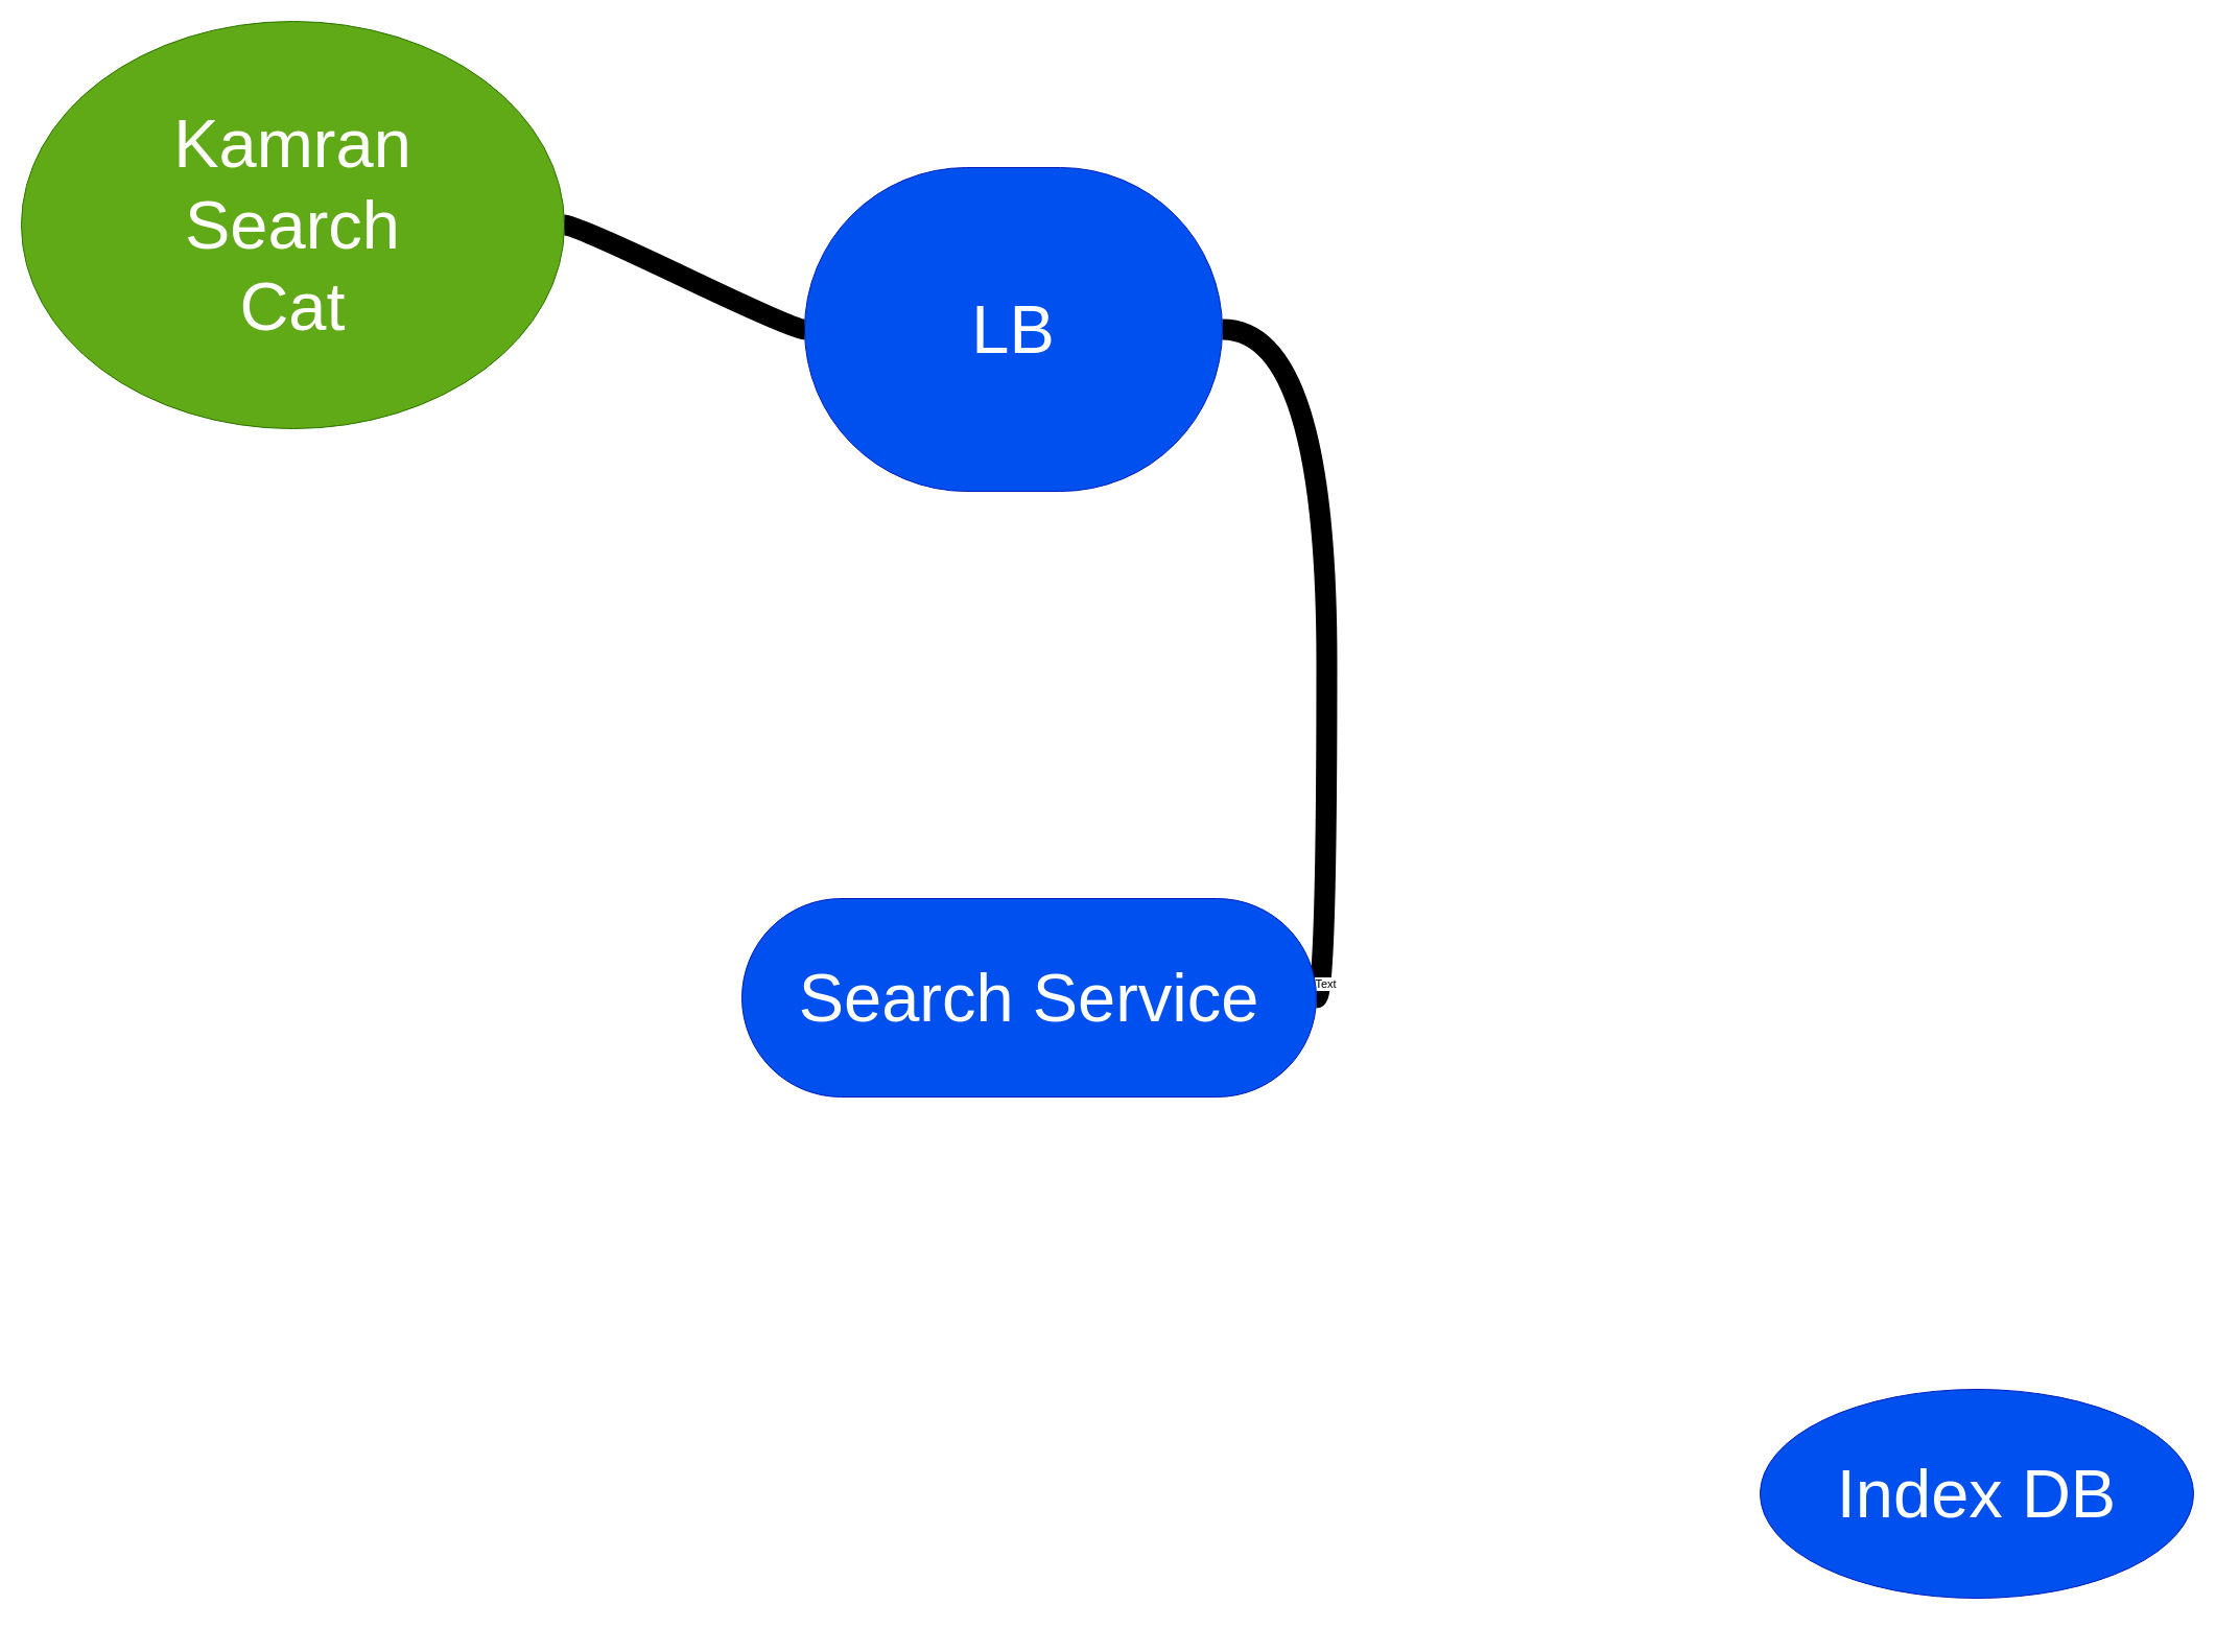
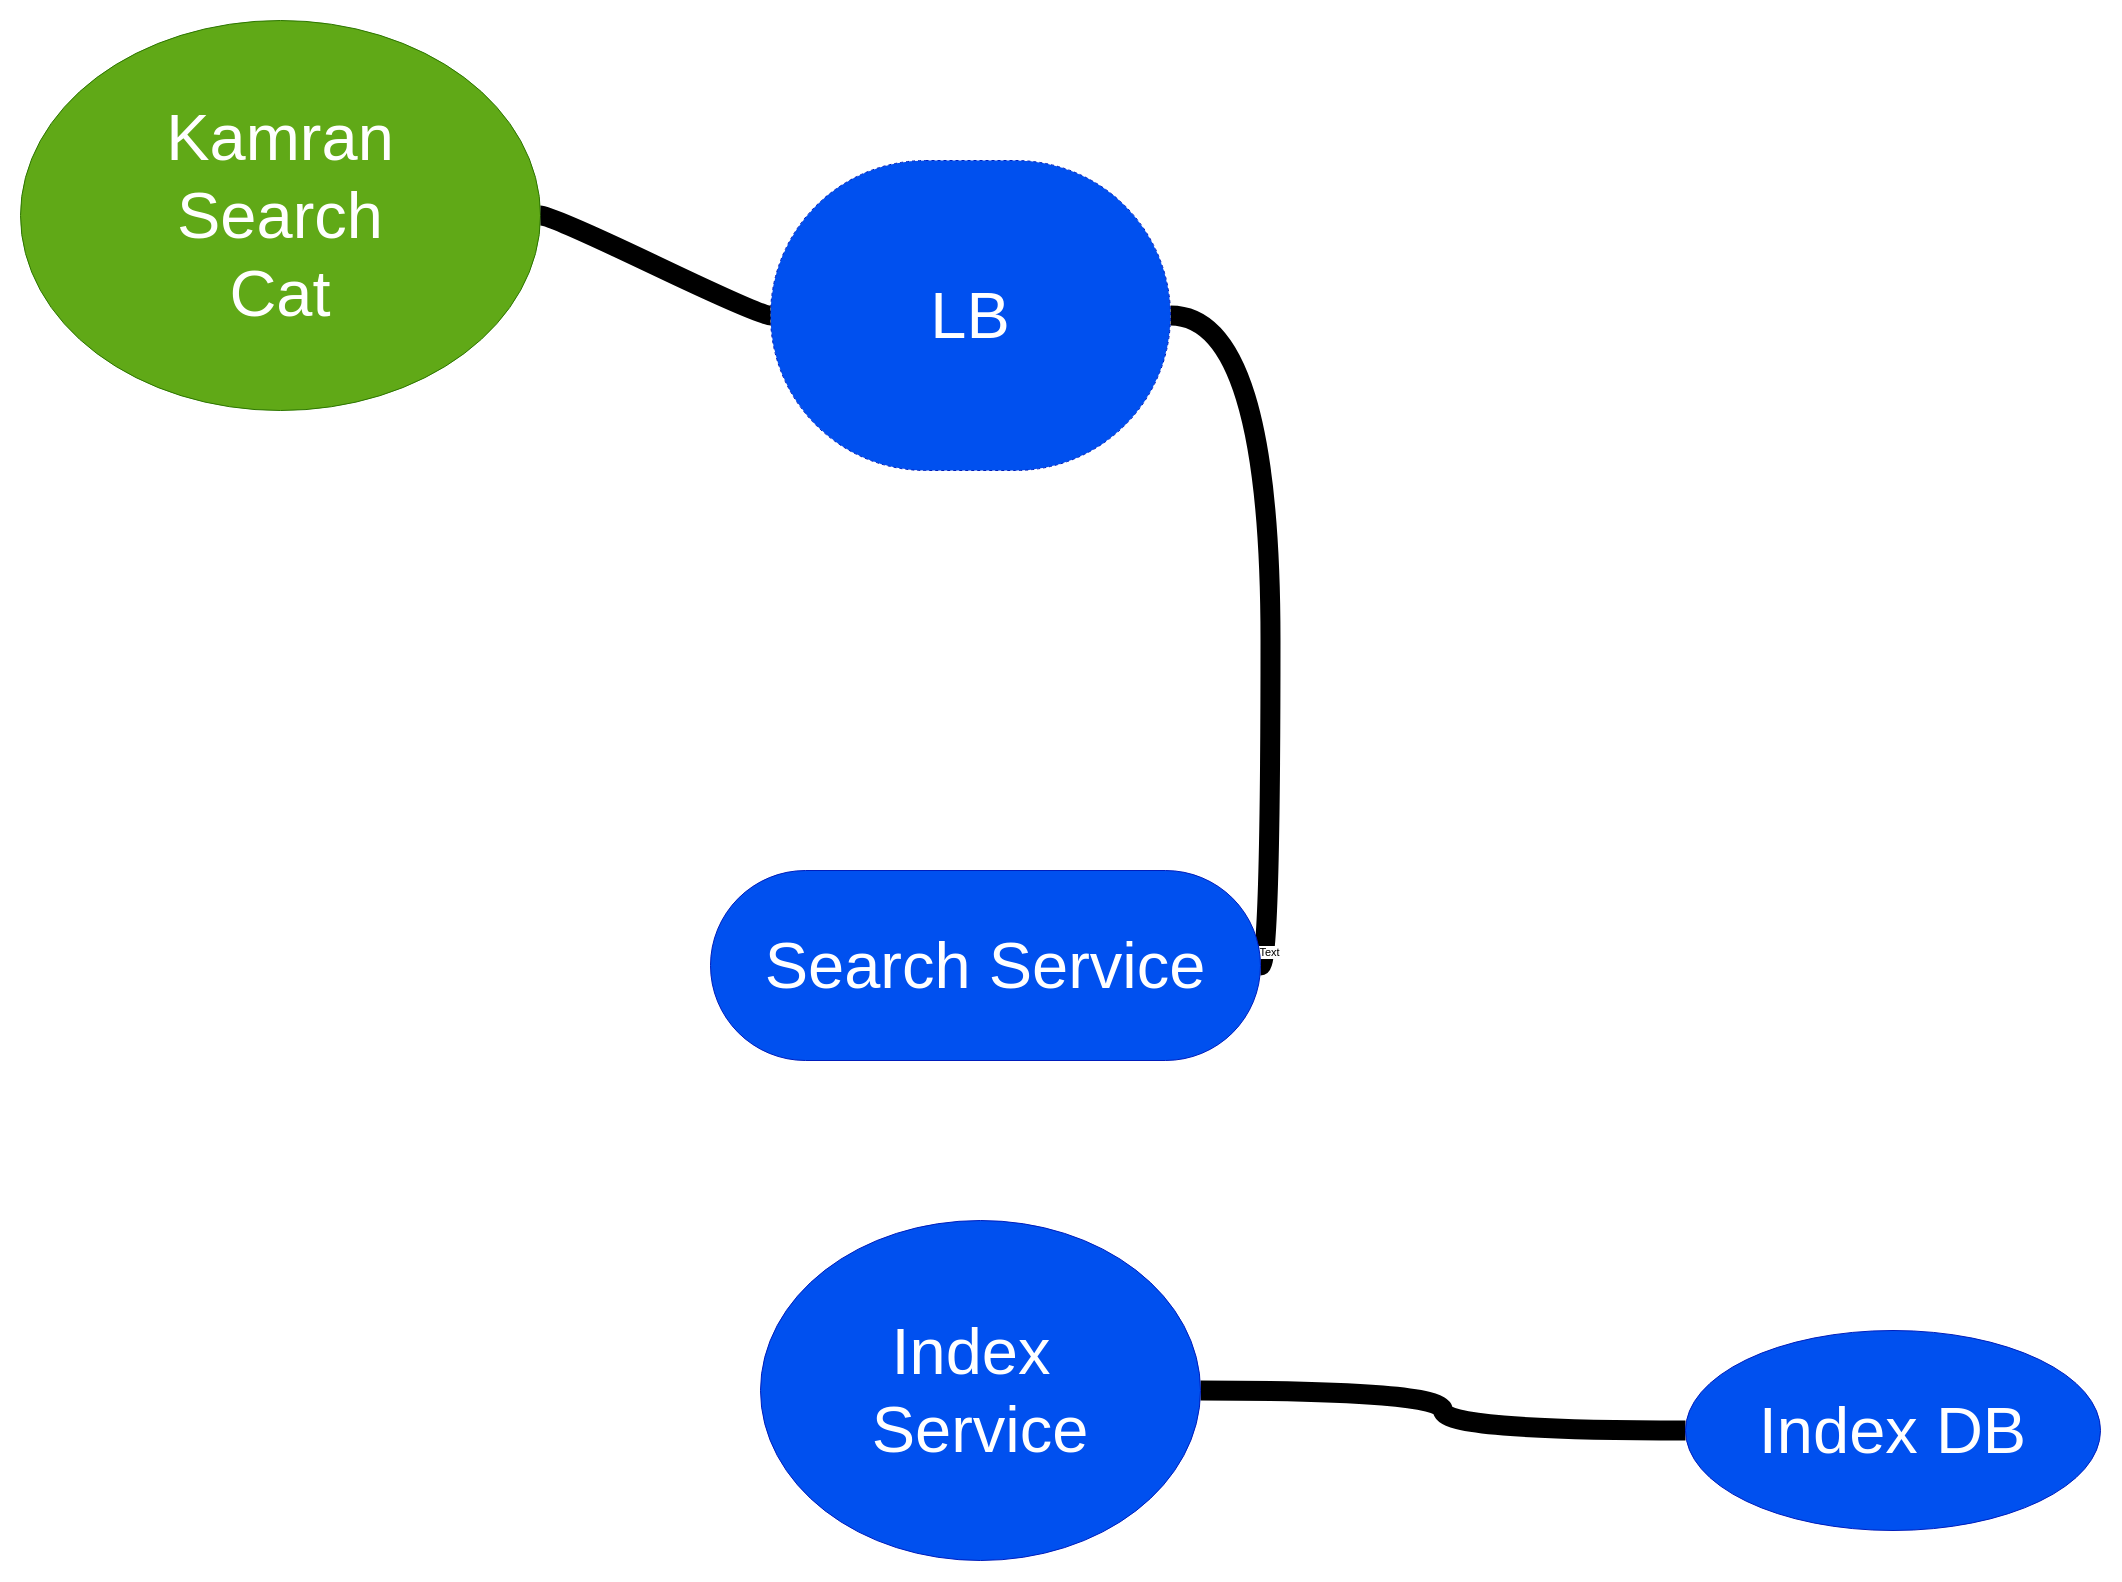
  <mxCell id="0" />
  <mxCell id="1" parent="0" />
  <mxCell id="2" value="Kamran&lt;div&gt;Search&lt;/div&gt;&lt;div&gt;Cat&lt;/div&gt;" style="ellipse;whiteSpace=wrap;html=1;align=center;newEdgeStyle={&quot;edgeStyle&quot;:&quot;entityRelationEdgeStyle&quot;,&quot;startArrow&quot;:&quot;none&quot;,&quot;endArrow&quot;:&quot;none&quot;,&quot;segment&quot;:10,&quot;curved&quot;:1,&quot;sourcePerimeterSpacing&quot;:0,&quot;targetPerimeterSpacing&quot;:0};treeFolding=1;treeMoving=1;fontSize=65;fillColor=#60a917;fontColor=#ffffff;strokeColor=#2D7600;" vertex="1" parent="1"><mxGeometry x="20" y="20" width="520" height="390" as="geometry" /></mxCell>
  <mxCell id="3" value="" style="edgeStyle=entityRelationEdgeStyle;rounded=0;orthogonalLoop=1;jettySize=auto;html=1;startArrow=none;endArrow=none;segment=10;curved=1;sourcePerimeterSpacing=0;targetPerimeterSpacing=0;strokeColor=default;strokeWidth=20;align=center;verticalAlign=middle;fontFamily=Helvetica;fontSize=11;fontColor=default;labelBackgroundColor=default;" edge="1" parent="1" source="5" target="7"><mxGeometry relative="1" as="geometry"><Array as="points"><mxPoint x="970" y="880" /><mxPoint x="1660" y="820" /></Array></mxGeometry></mxCell>
  <mxCell id="4" value="Text" style="edgeLabel;html=1;align=center;verticalAlign=middle;resizable=0;points=[];" vertex="1" connectable="0" parent="3"><mxGeometry x="0.939" y="-2" relative="1" as="geometry"><mxPoint y="-1" as="offset" /></mxGeometry></mxCell>
- <mxCell id="5" value="LB" style="whiteSpace=wrap;html=1;rounded=1;arcSize=50;align=center;verticalAlign=middle;strokeWidth=1;autosize=1;spacing=4;treeFolding=1;treeMoving=1;newEdgeStyle={&quot;edgeStyle&quot;:&quot;entityRelationEdgeStyle&quot;,&quot;startArrow&quot;:&quot;none&quot;,&quot;endArrow&quot;:&quot;none&quot;,&quot;segment&quot;:10,&quot;curved&quot;:1,&quot;sourcePerimeterSpacing&quot;:0,&quot;targetPerimeterSpacing&quot;:0};fontSize=65;fillColor=#0050ef;fontColor=#ffffff;strokeColor=#001DBC;" vertex="1" parent="1"><mxGeometry x="770" y="160" width="400" height="310" as="geometry" /></mxCell>
+ <mxCell id="5" value="LB" style="whiteSpace=wrap;html=1;rounded=1;arcSize=50;align=center;verticalAlign=middle;strokeWidth=1;autosize=1;spacing=4;treeFolding=1;treeMoving=1;newEdgeStyle={&quot;edgeStyle&quot;:&quot;entityRelationEdgeStyle&quot;,&quot;startArrow&quot;:&quot;none&quot;,&quot;endArrow&quot;:&quot;none&quot;,&quot;segment&quot;:10,&quot;curved&quot;:1,&quot;sourcePerimeterSpacing&quot;:0,&quot;targetPerimeterSpacing&quot;:0};fontSize=65;fillColor=#0050ef;fontColor=#ffffff;strokeColor=#001DBC;dashed=1;" vertex="1" parent="1"><mxGeometry x="770" y="160" width="400" height="310" as="geometry" /></mxCell>
  <mxCell id="6" value="" style="edgeStyle=entityRelationEdgeStyle;startArrow=none;endArrow=none;segment=10;curved=1;sourcePerimeterSpacing=0;targetPerimeterSpacing=0;rounded=0;strokeWidth=20;" edge="1" target="5" parent="1" source="2"><mxGeometry relative="1" as="geometry"><mxPoint x="1500" y="-38" as="sourcePoint" /></mxGeometry></mxCell>
- <mxCell id="7" value="Search Service" style="whiteSpace=wrap;html=1;fontSize=65;fillColor=#0050ef;strokeColor=#001DBC;fontColor=#ffffff;rounded=1;arcSize=50;strokeWidth=1;autosize=1;spacing=4;" vertex="1" parent="1"><mxGeometry x="710" y="860" width="550" height="190" as="geometry" /></mxCell>
+ <mxCell id="7" value="Search Service" style="whiteSpace=wrap;html=1;fontSize=65;fillColor=#0050ef;strokeColor=#001DBC;fontColor=#ffffff;rounded=1;arcSize=50;strokeWidth=1;autosize=1;spacing=4;" vertex="1" parent="1"><mxGeometry x="710" y="870" width="550" height="190" as="geometry" /></mxCell>
+ <mxCell id="8" value="" style="edgeStyle=orthogonalEdgeStyle;rounded=0;orthogonalLoop=1;jettySize=auto;html=1;strokeColor=default;strokeWidth=20;align=center;verticalAlign=middle;fontFamily=Helvetica;fontSize=11;fontColor=default;labelBackgroundColor=default;startArrow=none;endArrow=none;sourcePerimeterSpacing=0;targetPerimeterSpacing=0;curved=1;" edge="1" parent="1" source="9" target="10"><mxGeometry relative="1" as="geometry" /></mxCell>
+ <mxCell id="9" value="Index&amp;nbsp;&lt;div&gt;Service&lt;/div&gt;" style="ellipse;whiteSpace=wrap;html=1;fontSize=65;fillColor=#0050ef;strokeColor=#001DBC;fontColor=#ffffff;rounded=1;arcSize=50;strokeWidth=1;autosize=1;spacing=4;" vertex="1" parent="1"><mxGeometry x="760" y="1220" width="440" height="340" as="geometry" /></mxCell>
  <mxCell id="10" value="Index DB" style="ellipse;whiteSpace=wrap;html=1;fontSize=65;fillColor=#0050ef;strokeColor=#001DBC;fontColor=#ffffff;rounded=1;arcSize=50;strokeWidth=1;autosize=1;spacing=4;" vertex="1" parent="1"><mxGeometry x="1685" y="1330" width="415" height="200" as="geometry" /></mxCell>
